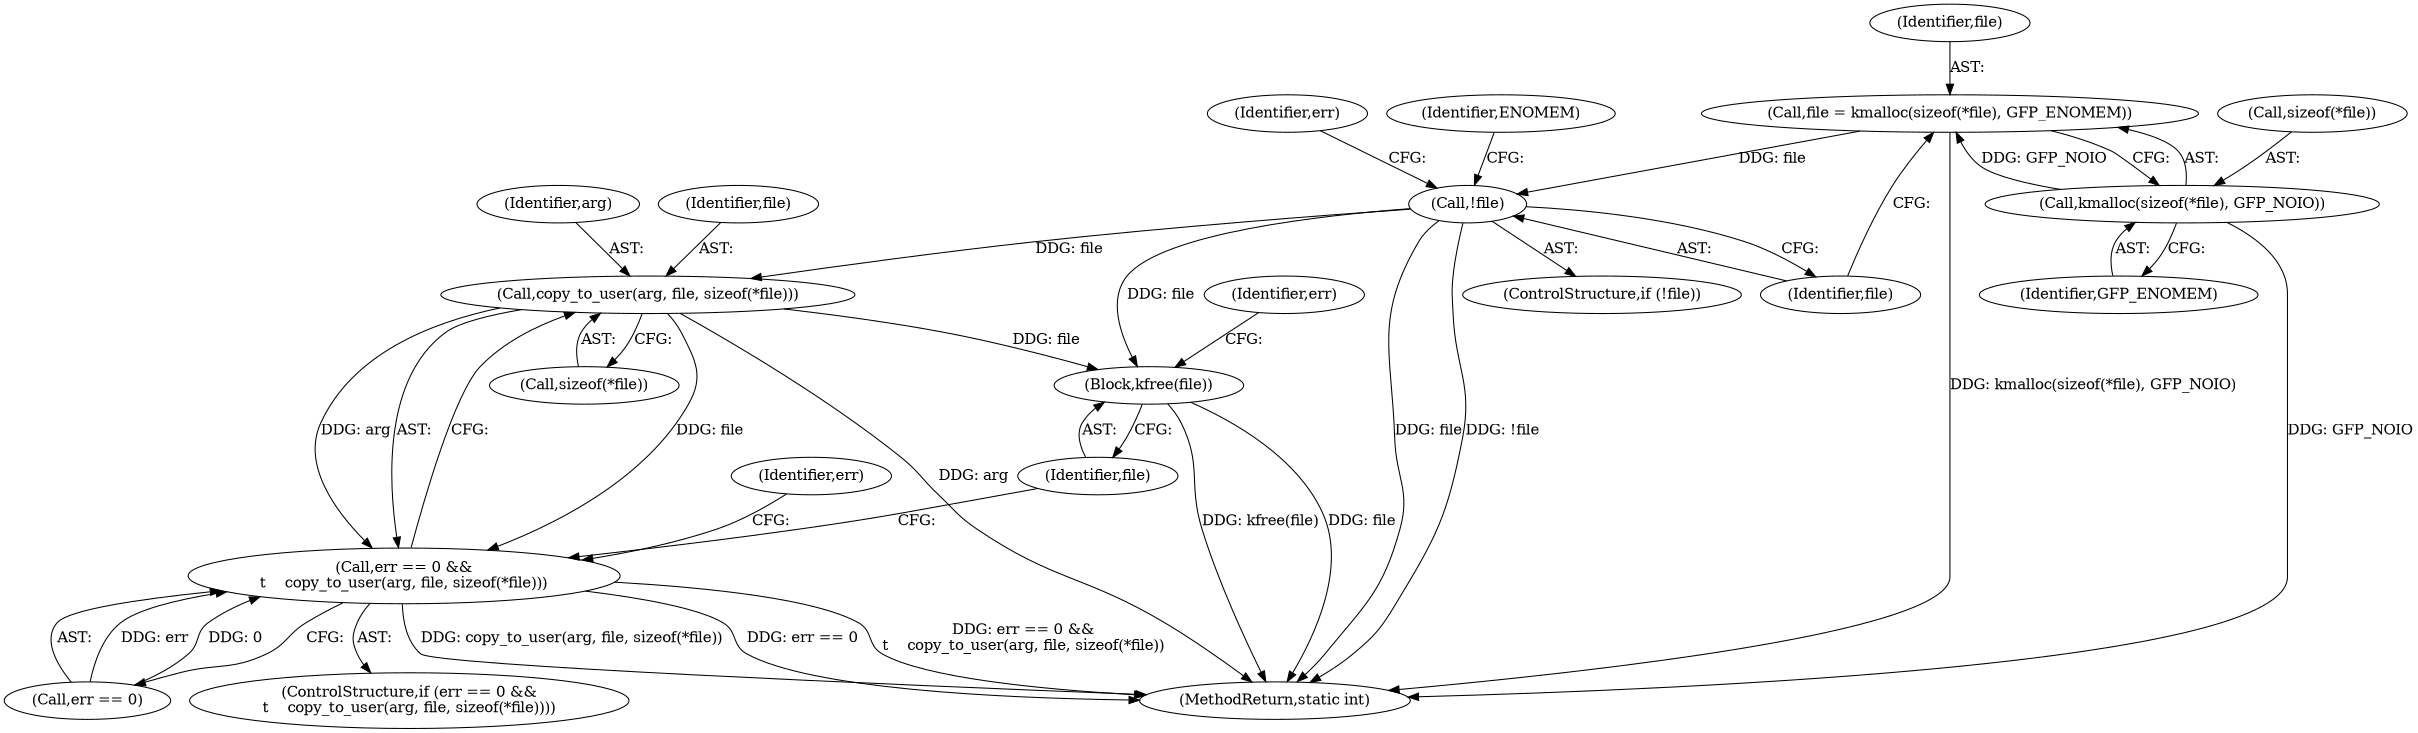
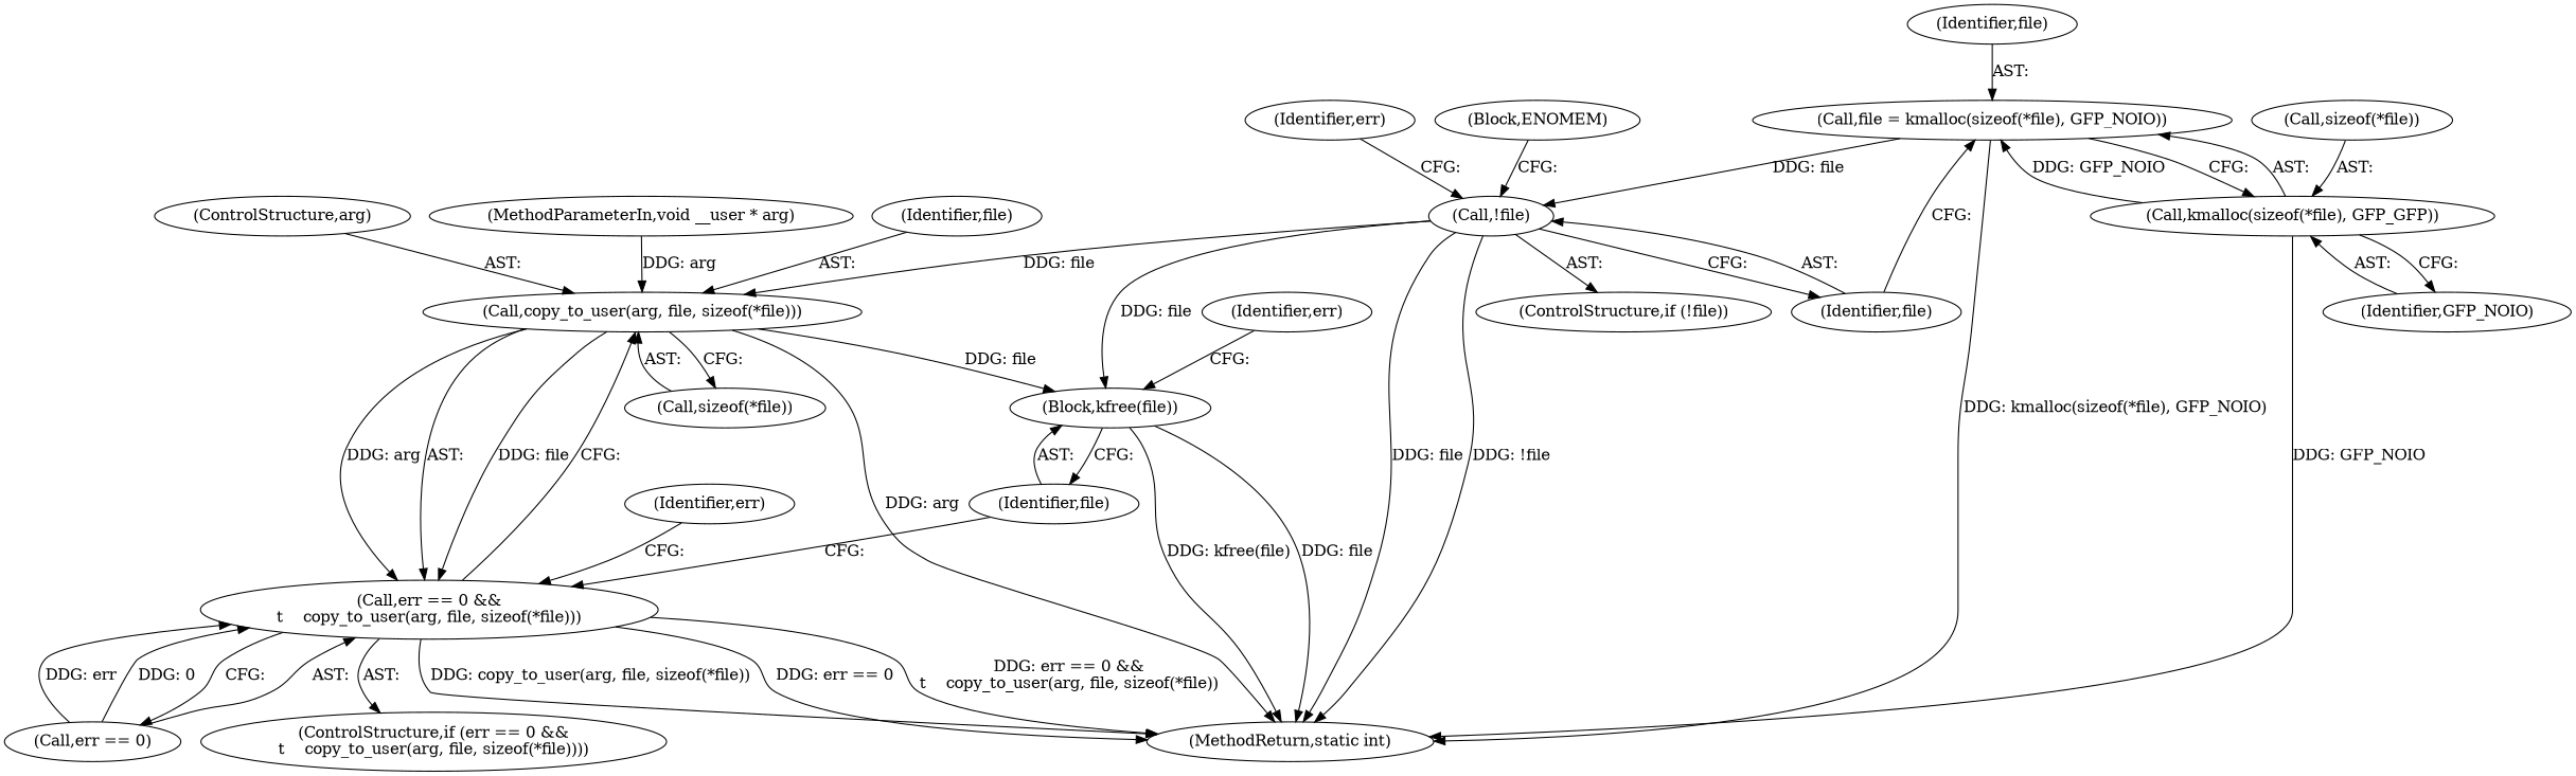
  digraph {
-   n1 [label="(Call,file = kmalloc(sizeof(*file), GFP_ENOMEM))"]
-   n2 [label="(Call,kmalloc(sizeof(*file), GFP_NOIO))"]
+   n1 [label="(Call,file = kmalloc(sizeof(*file), GFP_NOIO))"]
+   n2 [label="(Call,kmalloc(sizeof(*file), GFP_GFP))"]
    n3 [label="(Call,!file)"]
    n4 [label="(MethodReturn,static int)"]
-   n5 [label="(Identifier,GFP_ENOMEM)"]
+   n5 [label="(Identifier,GFP_NOIO)"]
    n6 [label="(Call,copy_to_user(arg, file, sizeof(*file)))"]
    n7 [label="(Block,kfree(file))"]
    n8 [label="(ControlStructure,if (!file))"]
    n9 [label="(Identifier,file)"]
    n10 [label="(Call,err == 0 &&\n\t    copy_to_user(arg, file, sizeof(*file)))"]
    n11 [label="(Call,sizeof(*file))"]
    n12 [label="(Identifier,file)"]
    n13 [label="(Call,err == 0)"]
    n14 [label="(ControlStructure,if (err == 0 &&\n\t    copy_to_user(arg, file, sizeof(*file))))"]
    n15 [label="(Identifier,err)"]
-   n16 [label="(Identifier,ENOMEM)"]
+   n16 [label="(Block,ENOMEM)"]
    n17 [label="(Identifier,err)"]
    n18 [label="(Call,sizeof(*file))"]
-   n19 [label="(Identifier,arg)"]
+   n19 [label="(ControlStructure,arg)"]
    n20 [label="(Identifier,err)"]
    n21 [label="(Identifier,file)"]
+   n22 [label="(MethodParameterIn,void __user * arg)"]
    n23 [label="(Identifier,file)"]
    n1 -> n2 [label="CFG: "]
    n1 -> n3 [label="DDG: file"]
    n1 -> n4 [label="DDG: kmalloc(sizeof(*file), GFP_NOIO)"]
    n2 -> n1 [label="AST: "]
    n2 -> n1 [label="DDG: GFP_NOIO"]
    n2 -> n4 [label="DDG: GFP_NOIO"]
    n2 -> n5 [label="CFG: "]
    n3 -> n4 [label="DDG: file"]
    n3 -> n4 [label="DDG: !file"]
    n3 -> n6 [label="DDG: file"]
    n3 -> n7 [label="DDG: file"]
    n3 -> n8 [label="AST: "]
    n3 -> n9 [label="CFG: "]
    n5 -> n2 [label="AST: "]
    n6 -> n4 [label="DDG: arg"]
    n6 -> n7 [label="DDG: file"]
    n6 -> n10 [label="AST: "]
    n6 -> n10 [label="DDG: arg"]
    n6 -> n10 [label="DDG: file"]
    n6 -> n11 [label="CFG: "]
    n7 -> n4 [label="DDG: file"]
    n7 -> n4 [label="DDG: kfree(file)"]
    n7 -> n12 [label="CFG: "]
    n9 -> n1 [label="CFG: "]
    n9 -> n3 [label="AST: "]
    n10 -> n4 [label="DDG: copy_to_user(arg, file, sizeof(*file))"]
    n10 -> n4 [label="DDG: err == 0"]
    n10 -> n4 [label="DDG: err == 0 &&\n\t    copy_to_user(arg, file, sizeof(*file))"]
    n10 -> n6 [label="CFG: "]
    n10 -> n13 [label="CFG: "]
    n10 -> n14 [label="AST: "]
    n11 -> n6 [label="AST: "]
    n12 -> n7 [label="AST: "]
    n12 -> n10 [label="CFG: "]
    n13 -> n10 [label="AST: "]
    n13 -> n10 [label="DDG: err"]
    n13 -> n10 [label="DDG: 0"]
    n15 -> n10 [label="CFG: "]
    n16 -> n3 [label="CFG: "]
    n17 -> n7 [label="CFG: "]
    n18 -> n2 [label="AST: "]
    n19 -> n6 [label="AST: "]
    n20 -> n3 [label="CFG: "]
    n21 -> n1 [label="AST: "]
+   n22 -> n6 [label="DDG: arg"]
    n23 -> n6 [label="AST: "]
  }
